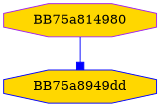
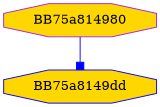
  digraph {
    splines=ortho
    fontname="DejaVu Serif"
    node [shape=octagon style=filled fillcolor=gold fontname="DejaVu Serif"]
    BB75a814980 [color=purple]
-   BB75a8149dd [color=blue label=BB75a8949dd]
+   BB75a8149dd [color=blue]
    BB75a814980 -> BB75a8149dd [color=blue style=solid arrowhead=box fontname="DejaVu Serif"]
  }
